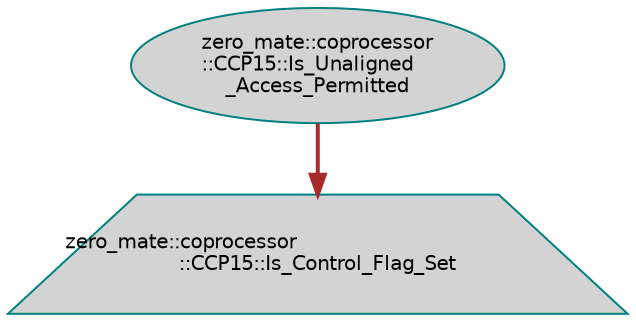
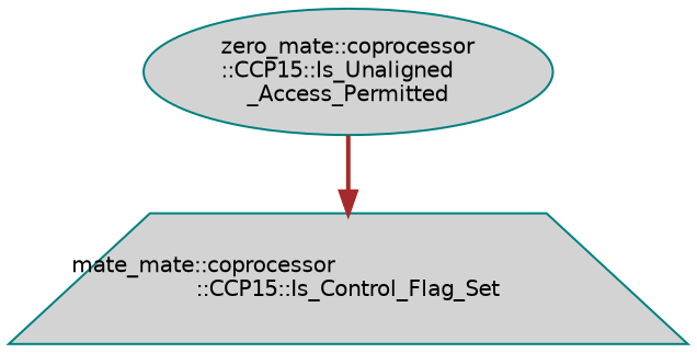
  digraph {
    rankdir=TB
    node [color=teal fillcolor=lightgrey fontname=Helvetica fontsize=10 style=filled]
    n1 [fontcolor=black height=0.2 label="zero_mate::coprocessor\l::CCP15::Is_Unaligned\l_Access_Permitted" shape=ellipse width=0.4]
-   n2 [height=0.2 label="zero_mate::coprocessor\l::CCP15::Is_Control_Flag_Set" shape=trapezium width=0.4]
+   n2 [height=0.2 label="mate_mate::coprocessor\l::CCP15::Is_Control_Flag_Set" shape=trapezium width=0.4]
    n1 -> n2 [color=brown fontname=Helvetica fontsize=10 labelfontname=Helvetica labelfontsize=10 style=bold]
  }
